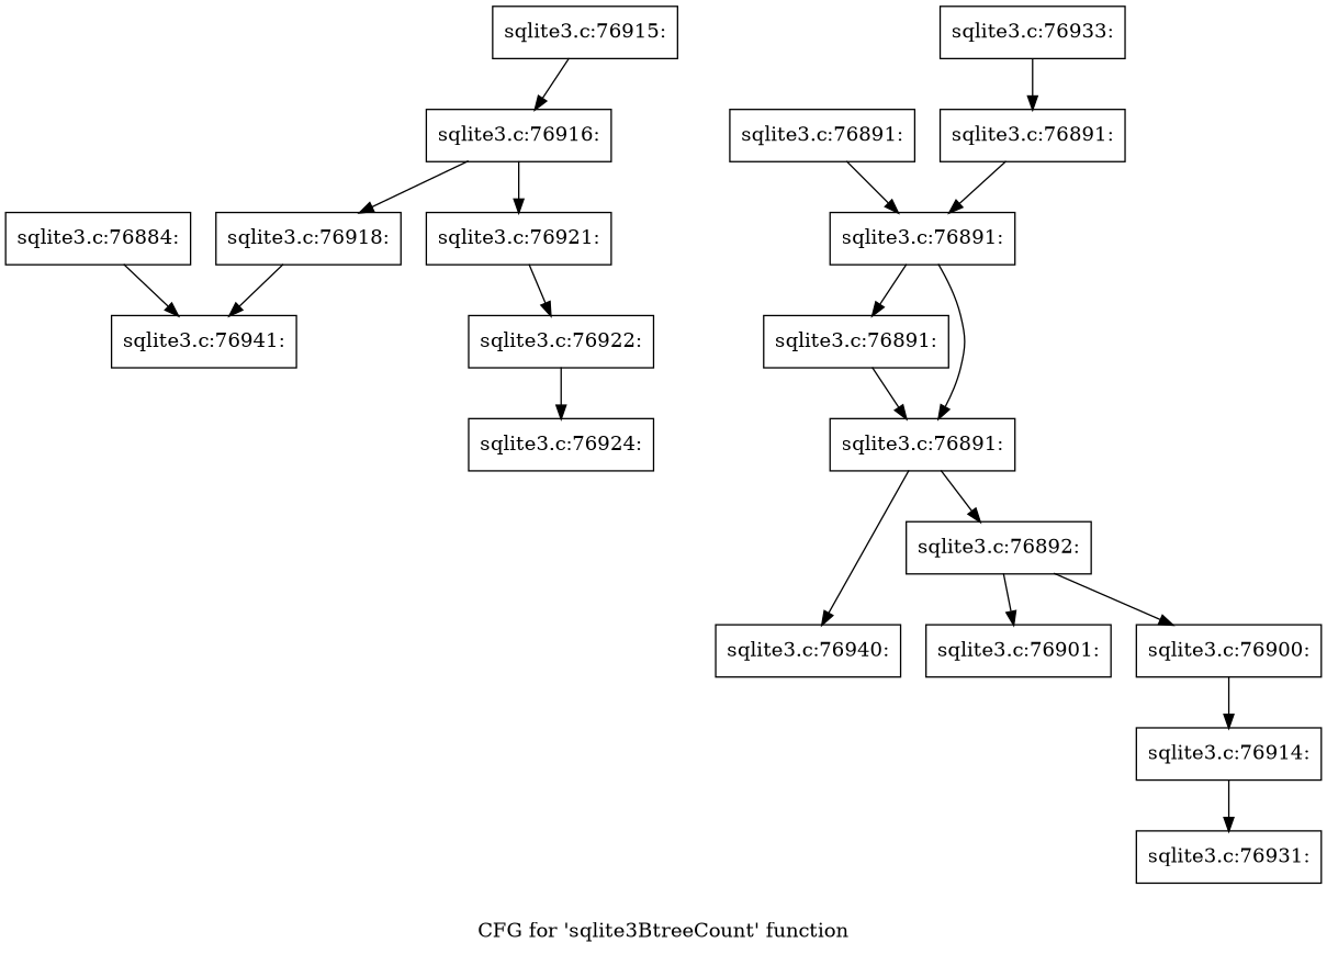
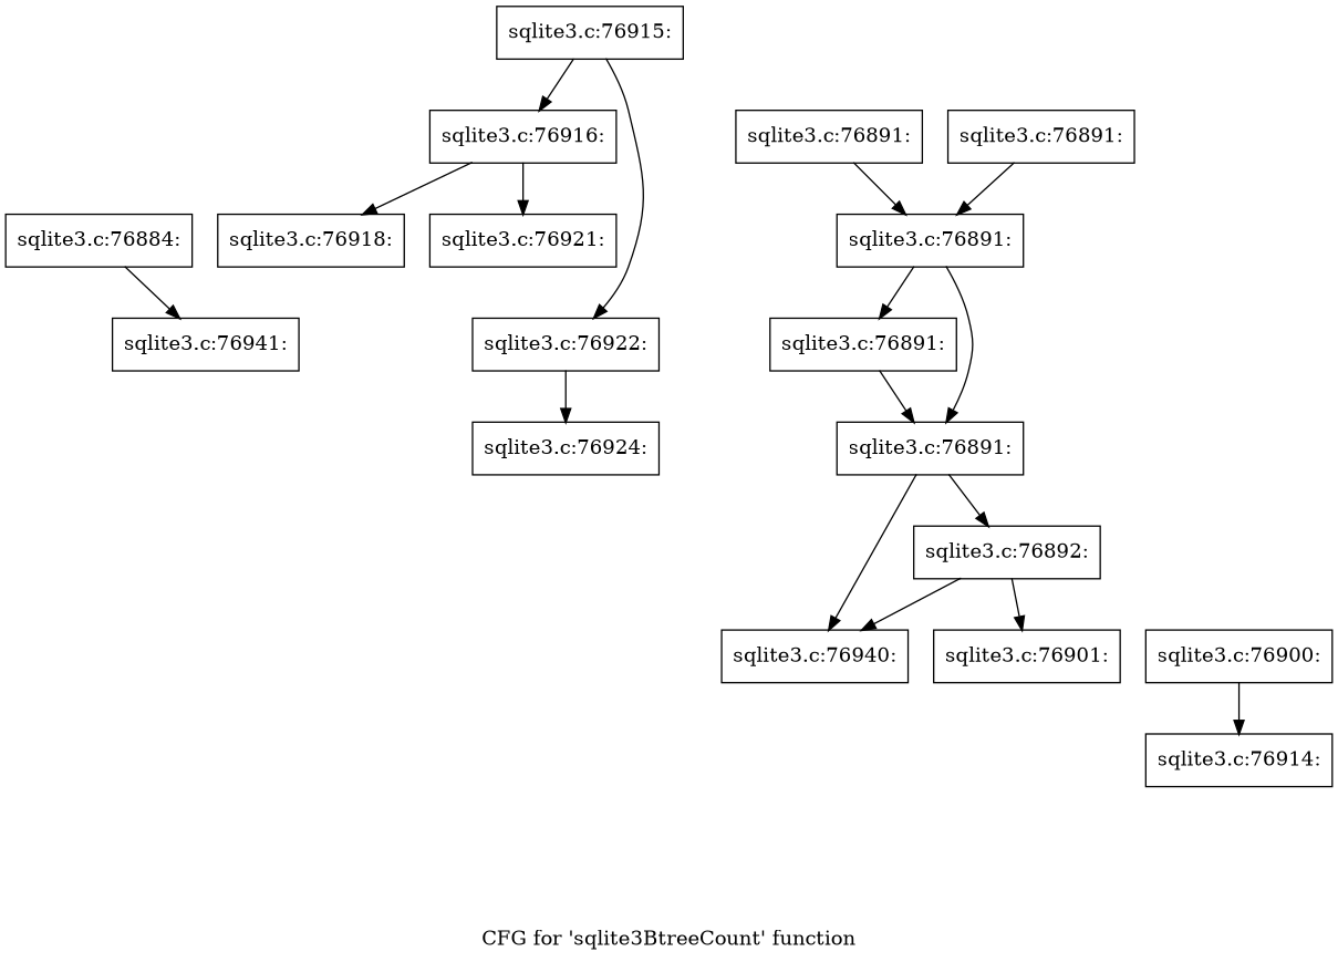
  digraph {
    label="CFG for 'sqlite3BtreeCount' function"
    node [shape=record]
    n1 [label="{sqlite3.c:76884:}"]
    n2 [label="{sqlite3.c:76941:}"]
    n3 [label="{sqlite3.c:76891:}"]
    n4 [label="{sqlite3.c:76891:}"]
    n5 [label="{sqlite3.c:76891:}"]
    n6 [label="{sqlite3.c:76891:}"]
    n7 [label="{sqlite3.c:76892:}"]
    n8 [label="{sqlite3.c:76940:}"]
    n9 [label="{sqlite3.c:76901:}"]
    n10 [label="{sqlite3.c:76900:}"]
    n11 [label="{sqlite3.c:76914:}"]
-   n12 [label="{sqlite3.c:76931:}"]
    n13 [label="{sqlite3.c:76915:}"]
    n14 [label="{sqlite3.c:76916:}"]
    n15 [label="{sqlite3.c:76918:}"]
    n16 [label="{sqlite3.c:76921:}"]
-   n17 [label="{sqlite3.c:76933:}"]
    n18 [label="{sqlite3.c:76891:}"]
    n19 [label="{sqlite3.c:76922:}"]
    n20 [label="{sqlite3.c:76924:}"]
    n1 -> n2
    n3 -> n4
    n4 -> n5
    n4 -> n6
    n5 -> n6
    n6 -> n7
    n6 -> n8
    n7 -> n9
-   n7 -> n10
+   n7 -> n8
    n10 -> n11
-   n11 -> n12
    n13 -> n14
    n14 -> n15
    n14 -> n16
-   n15 -> n2
-   n16 -> n19
-   n17 -> n18
+   n13 -> n19
    n18 -> n4
    n19 -> n20
  }
